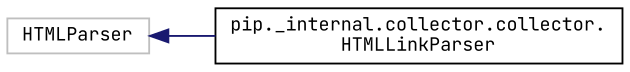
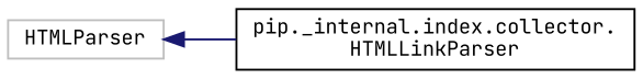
  digraph {
    rankdir=LR
    fontname="JetBrains Mono"
    node [fillcolor=white fontname="JetBrains Mono" fontsize=10 shape=record style=filled]
    n1 [color=grey75 height=0.2 label=HTMLParser width=0.4]
-   n2 [color=black height=0.2 label="pip._internal.collector.collector.\lHTMLLinkParser" width=0.4]
+   n2 [color=black height=0.2 label="pip._internal.index.collector.\lHTMLLinkParser" width=0.4]
    n1 -> n2 [color=midnightblue dir=back fontname="JetBrains Mono" fontsize=10 labelfontname=Helvetica labelfontsize=10 style=solid]
  }
